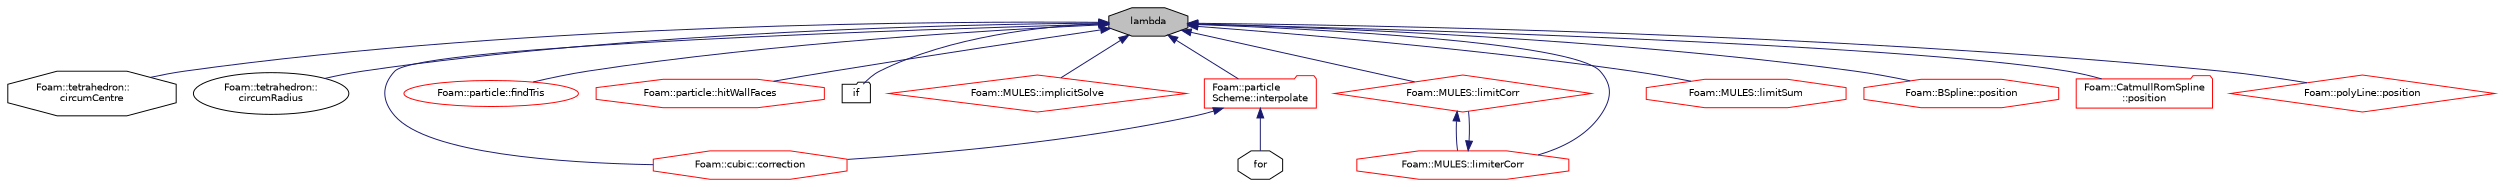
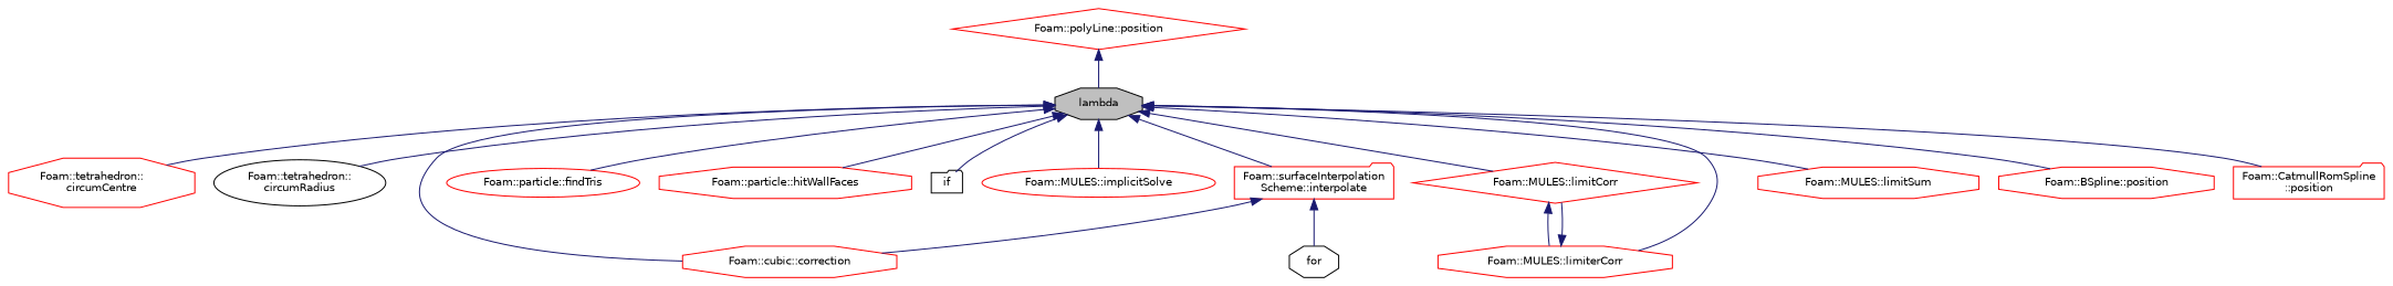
  digraph {
    rankdir=TB
    node [color=red fontname=Helvetica fontsize=10 shape=octagon]
    edge [color=midnightblue dir=back fontname=Helvetica fontsize=10 labelfontname=Helvetica labelfontsize=10 style=solid]
    n1 [color=black fillcolor=grey75 fontcolor=black height=0.2 label=lambda style=filled width=0.4]
-   n2 [color=black height=0.2 label="Foam::tetrahedron::\lcircumCentre" width=0.4]
+   n2 [height=0.2 label="Foam::tetrahedron::\lcircumCentre" width=0.4]
    n3 [color=black height=0.2 label="Foam::tetrahedron::\lcircumRadius" shape=ellipse width=0.4]
    n4 [height=0.2 label="Foam::cubic::correction" width=0.4]
    n5 [height=0.2 label="Foam::particle::findTris" shape=ellipse width=0.4]
    n6 [height=0.2 label="Foam::particle::hitWallFaces" width=0.4]
    n7 [color=black height=0.2 label=if shape=folder width=0.4]
-   n8 [height=0.2 label="Foam::MULES::implicitSolve" shape=diamond width=0.4]
-   n9 [height=0.2 label="Foam::particle\lScheme::interpolate" shape=folder width=0.4]
+   n8 [height=0.2 label="Foam::MULES::implicitSolve" shape=ellipse width=0.4]
+   n9 [height=0.2 label="Foam::surfaceInterpolation\lScheme::interpolate" shape=folder width=0.4]
    n10 [height=0.2 label="Foam::MULES::limitCorr" shape=diamond width=0.4]
    n11 [height=0.2 label="Foam::MULES::limiterCorr" width=0.4]
    n12 [height=0.2 label="Foam::MULES::limitSum" width=0.4]
    n13 [height=0.2 label="Foam::BSpline::position" width=0.4]
    n14 [height=0.2 label="Foam::CatmullRomSpline\l::position" shape=folder width=0.4]
    n15 [height=0.2 label="Foam::polyLine::position" shape=diamond width=0.4]
    n16 [color=black height=0.2 label=for width=0.4]
    n1 -> n2
    n1 -> n3
    n1 -> n4
    n1 -> n5
    n1 -> n6
    n1 -> n7
    n1 -> n8
    n1 -> n9
    n1 -> n10
    n1 -> n11
    n1 -> n12
    n1 -> n13
    n1 -> n14
-   n1 -> n15
+   n15 -> n1
    n9 -> n4
    n9 -> n16
    n10 -> n11
    n11 -> n10
  }
